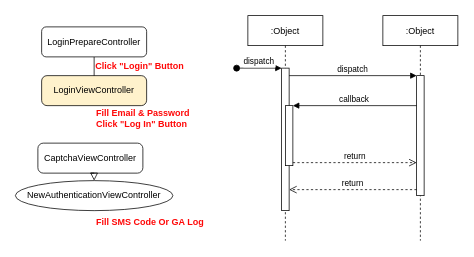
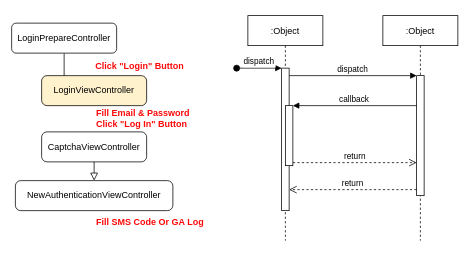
  <mxCell id="0" />
  <mxCell id="1" parent="0" />
  <mxCell id="2" value="" style="rounded=0;html=1;jettySize=auto;orthogonalLoop=1;fontSize=11;endArrow=block;endFill=0;endSize=8;strokeWidth=1;shadow=0;labelBackgroundColor=none;edgeStyle=orthogonalEdgeStyle;" edge="1" parent="1" source="3"><mxGeometry relative="1" as="geometry"><mxPoint x="125" y="140" as="targetPoint" /></mxGeometry></mxCell>
- <mxCell id="3" value="LoginPrepareController" style="rounded=1;whiteSpace=wrap;html=1;fontSize=12;glass=0;strokeWidth=1;shadow=0;" vertex="1" parent="1"><mxGeometry x="55" y="35" width="140" height="40" as="geometry" /></mxCell>
+ <mxCell id="3" value="LoginPrepareController" style="rounded=1;whiteSpace=wrap;html=1;fontSize=12;glass=0;strokeWidth=1;shadow=0;" vertex="1" parent="1"><mxGeometry x="15" y="30" width="140" height="40" as="geometry" /></mxCell>
  <mxCell id="4" value="LoginViewController" style="rounded=1;whiteSpace=wrap;html=1;fontSize=12;glass=0;strokeWidth=1;shadow=0;arcSize=18;fillColor=#fff2cc;" vertex="1" parent="1"><mxGeometry x="55" y="100" width="140" height="40" as="geometry" /></mxCell>
  <mxCell id="5" value="&lt;b&gt;&lt;font color=&quot;#ff0808&quot;&gt;Click &quot;Login&quot; Button&lt;/font&gt;&lt;/b&gt;" style="text;html=1;strokeColor=none;fillColor=none;align=left;verticalAlign=middle;whiteSpace=wrap;rounded=0;" vertex="1" parent="1"><mxGeometry x="125" y="78" width="130" height="20" as="geometry" /></mxCell>
- <mxCell id="6" value="CaptchaViewController" style="rounded=1;whiteSpace=wrap;html=1;fontSize=12;glass=0;strokeWidth=1;shadow=0;arcSize=18;" vertex="1" parent="1"><mxGeometry x="50" y="190" width="140" height="40" as="geometry" /></mxCell>
+ <mxCell id="6" value="CaptchaViewController" style="rounded=1;whiteSpace=wrap;html=1;fontSize=12;glass=0;strokeWidth=1;shadow=0;arcSize=18;" vertex="1" parent="1"><mxGeometry x="55" y="175" width="140" height="40" as="geometry" /></mxCell>
  <mxCell id="7" value="&lt;font color=&quot;#ff0808&quot;&gt;&lt;b&gt;Fill Email &amp;amp; Password&lt;br&gt;Click &quot;Log In&quot; Button&lt;br&gt;&lt;/b&gt;&lt;/font&gt;" style="text;html=1;strokeColor=none;fillColor=none;align=left;verticalAlign=middle;whiteSpace=wrap;rounded=0;" vertex="1" parent="1"><mxGeometry x="126" y="142" width="150" height="30" as="geometry" /></mxCell>
- <mxCell id="8" value="NewAuthenticationViewController" style="ellipse;whiteSpace=wrap;html=1;fontSize=12;glass=0;strokeWidth=1;shadow=0;arcSize=18;" vertex="1" parent="1"><mxGeometry x="20" y="240" width="210" height="40" as="geometry" /></mxCell>
+ <mxCell id="8" value="NewAuthenticationViewController" style="rounded=1;whiteSpace=wrap;html=1;fontSize=12;glass=0;strokeWidth=1;shadow=0;arcSize=18;" vertex="1" parent="1"><mxGeometry x="20" y="240" width="210" height="40" as="geometry" /></mxCell>
  <mxCell id="9" value="" style="rounded=0;html=1;jettySize=auto;orthogonalLoop=1;fontSize=11;endArrow=block;endFill=0;endSize=8;strokeWidth=1;shadow=0;labelBackgroundColor=none;edgeStyle=orthogonalEdgeStyle;exitX=0.5;exitY=1;exitDx=0;exitDy=0;entryX=0.5;entryY=0;entryDx=0;entryDy=0;" edge="1" parent="1" source="6" target="8"><mxGeometry relative="1" as="geometry"><mxPoint x="125" y="320" as="sourcePoint" /><mxPoint x="125" y="390" as="targetPoint" /></mxGeometry></mxCell>
  <mxCell id="10" value="&lt;font color=&quot;#ff0808&quot;&gt;&lt;b&gt;Fill SMS Code Or GA Log&lt;br&gt;&lt;/b&gt;&lt;/font&gt;" style="text;html=1;strokeColor=none;fillColor=none;align=left;verticalAlign=middle;whiteSpace=wrap;rounded=0;" vertex="1" parent="1"><mxGeometry x="126" y="290" width="159" height="10" as="geometry" /></mxCell>
  <mxCell id="11" value=":Object" style="shape=umlLifeline;perimeter=lifelinePerimeter;container=1;collapsible=0;recursiveResize=0;rounded=0;shadow=0;strokeWidth=1;" vertex="1" parent="1"><mxGeometry x="330" y="20" width="100" height="300" as="geometry" /></mxCell>
  <mxCell id="12" value="" style="points=[];perimeter=orthogonalPerimeter;rounded=0;shadow=0;strokeWidth=1;" vertex="1" parent="11"><mxGeometry x="45" y="70" width="10" height="190" as="geometry" /></mxCell>
  <mxCell id="13" value="dispatch" style="verticalAlign=bottom;startArrow=oval;endArrow=block;startSize=8;shadow=0;strokeWidth=1;" edge="1" parent="11" target="12"><mxGeometry relative="1" as="geometry"><mxPoint x="-15" y="70" as="sourcePoint" /></mxGeometry></mxCell>
  <mxCell id="14" value="" style="points=[];perimeter=orthogonalPerimeter;rounded=0;shadow=0;strokeWidth=1;" vertex="1" parent="11"><mxGeometry x="50" y="120" width="10" height="80" as="geometry" /></mxCell>
  <mxCell id="15" value=":Object" style="shape=umlLifeline;perimeter=lifelinePerimeter;container=1;collapsible=0;recursiveResize=0;rounded=0;shadow=0;strokeWidth=1;" vertex="1" parent="1"><mxGeometry x="510" y="20" width="100" height="300" as="geometry" /></mxCell>
  <mxCell id="16" value="" style="points=[];perimeter=orthogonalPerimeter;rounded=0;shadow=0;strokeWidth=1;" vertex="1" parent="15"><mxGeometry x="45" y="80" width="10" height="160" as="geometry" /></mxCell>
  <mxCell id="17" value="return" style="verticalAlign=bottom;endArrow=open;dashed=1;endSize=8;exitX=0;exitY=0.95;shadow=0;strokeWidth=1;" edge="1" parent="1" source="16" target="12"><mxGeometry relative="1" as="geometry"><mxPoint x="485" y="176" as="targetPoint" /></mxGeometry></mxCell>
  <mxCell id="18" value="dispatch" style="verticalAlign=bottom;endArrow=block;entryX=0;entryY=0;shadow=0;strokeWidth=1;" edge="1" parent="1" source="12" target="16"><mxGeometry relative="1" as="geometry"><mxPoint x="485" y="100" as="sourcePoint" /></mxGeometry></mxCell>
  <mxCell id="19" value="callback" style="verticalAlign=bottom;endArrow=block;entryX=1;entryY=0;shadow=0;strokeWidth=1;" edge="1" parent="1" source="16" target="14"><mxGeometry relative="1" as="geometry"><mxPoint x="450" y="140" as="sourcePoint" /></mxGeometry></mxCell>
  <mxCell id="20" value="return" style="verticalAlign=bottom;endArrow=open;dashed=1;endSize=8;exitX=1;exitY=0.95;shadow=0;strokeWidth=1;" edge="1" parent="1" source="14" target="16"><mxGeometry relative="1" as="geometry"><mxPoint x="450" y="197" as="targetPoint" /></mxGeometry></mxCell>
